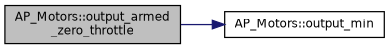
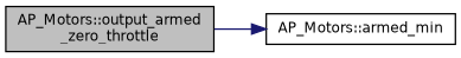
  digraph {
    rankdir=LR
    fontname="DejaVu Sans"
    node [color=black fontname="DejaVu Sans" fontsize=10 shape=record style=filled]
    n1 [fillcolor=grey75 fontcolor=black height=0.2 label="AP_Motors::output_armed\l_zero_throttle" width=0.4]
-   n2 [fillcolor=white height=0.2 label="AP_Motors::output_min" width=0.4]
+   n2 [fillcolor=white height=0.2 label="AP_Motors::armed_min" width=0.4]
    n1 -> n2 [color=midnightblue fontname="DejaVu Sans" fontsize=10 labelfontname=Helvetica labelfontsize=10 style=solid]
  }
